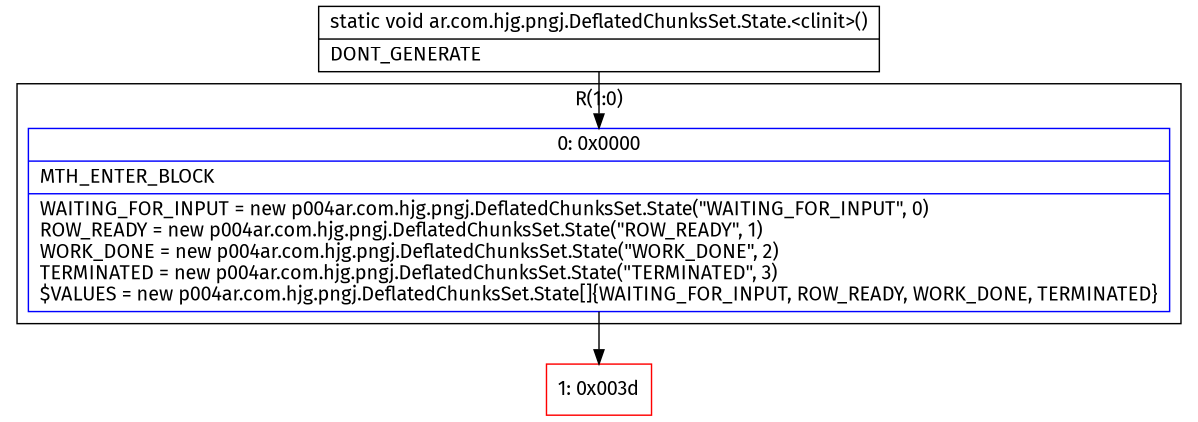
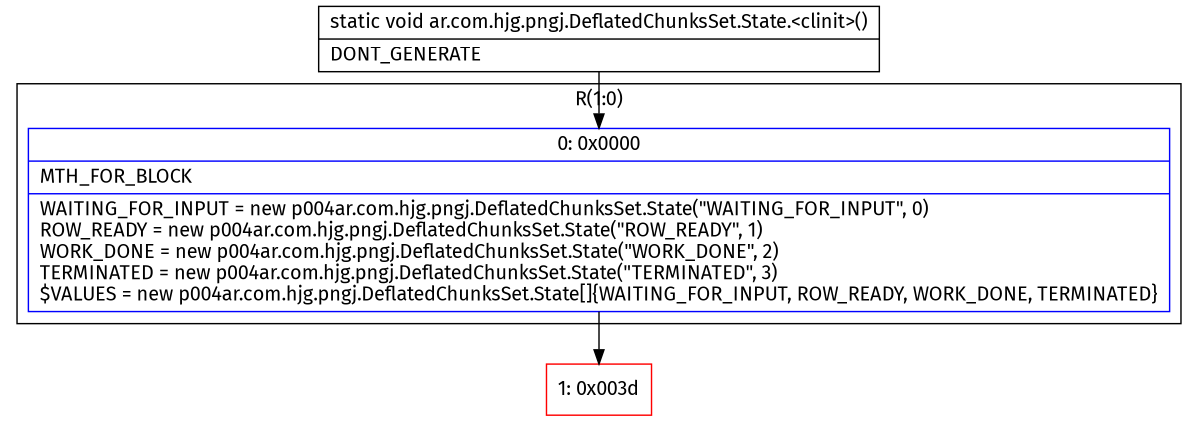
  digraph {
    fontname="Fira Sans"
    node [shape=record fontname="Fira Sans"]
    edge [fontname="Fira Sans"]
-   n1 [color=blue label="{0\:\ 0x0000|MTH_ENTER_BLOCK\l|WAITING_FOR_INPUT = new p004ar.com.hjg.pngj.DeflatedChunksSet.State(\"WAITING_FOR_INPUT\", 0)\lROW_READY = new p004ar.com.hjg.pngj.DeflatedChunksSet.State(\"ROW_READY\", 1)\lWORK_DONE = new p004ar.com.hjg.pngj.DeflatedChunksSet.State(\"WORK_DONE\", 2)\lTERMINATED = new p004ar.com.hjg.pngj.DeflatedChunksSet.State(\"TERMINATED\", 3)\l$VALUES = new p004ar.com.hjg.pngj.DeflatedChunksSet.State[]\{WAITING_FOR_INPUT, ROW_READY, WORK_DONE, TERMINATED\}\l}"]
+   n1 [color=blue label="{0\:\ 0x0000|MTH_FOR_BLOCK\l|WAITING_FOR_INPUT = new p004ar.com.hjg.pngj.DeflatedChunksSet.State(\"WAITING_FOR_INPUT\", 0)\lROW_READY = new p004ar.com.hjg.pngj.DeflatedChunksSet.State(\"ROW_READY\", 1)\lWORK_DONE = new p004ar.com.hjg.pngj.DeflatedChunksSet.State(\"WORK_DONE\", 2)\lTERMINATED = new p004ar.com.hjg.pngj.DeflatedChunksSet.State(\"TERMINATED\", 3)\l$VALUES = new p004ar.com.hjg.pngj.DeflatedChunksSet.State[]\{WAITING_FOR_INPUT, ROW_READY, WORK_DONE, TERMINATED\}\l}"]
    n2 [color=red label="{1\:\ 0x003d}"]
    n3 [label="{static void ar.com.hjg.pngj.DeflatedChunksSet.State.\<clinit\>()  | DONT_GENERATE\l}"]
    subgraph cluster_1 {
      label="R(1:0)"
      n1
    }
    n1 -> n2
    n3 -> n1
  }
